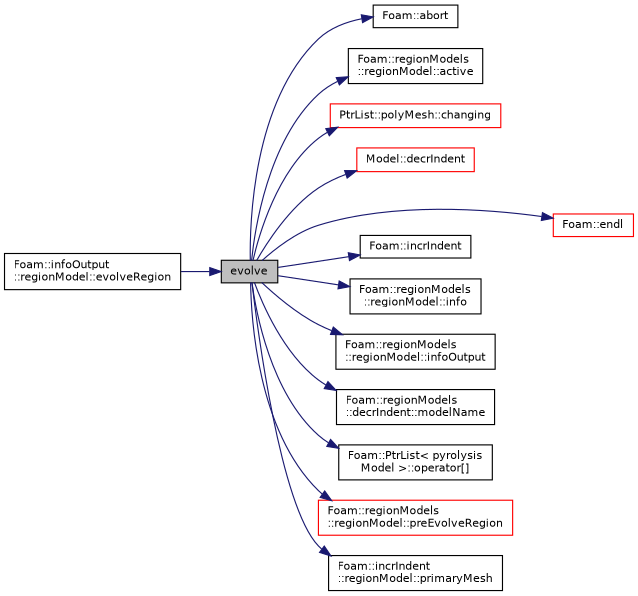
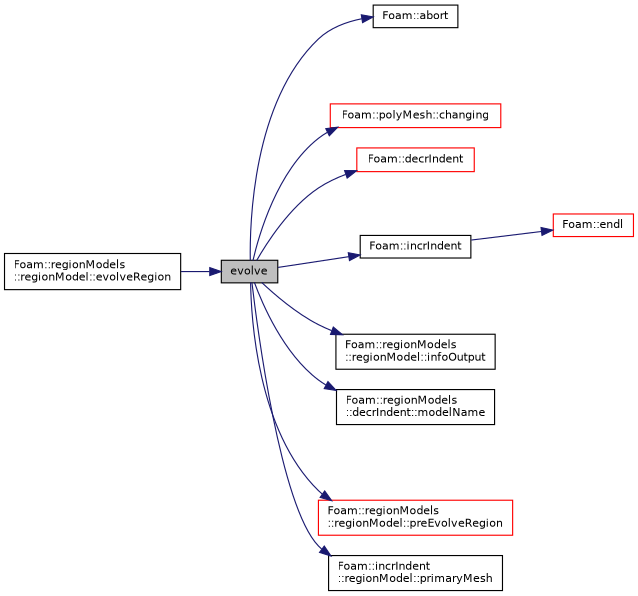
  digraph {
    rankdir=LR
    node [color=black fontname=Helvetica fontsize=10 shape=record]
    edge [color=midnightblue fontname=Helvetica fontsize=10 labelfontname=Helvetica labelfontsize=10 style=solid]
    n1 [fillcolor=grey75 fontcolor=black height=0.2 label=evolve style=filled width=0.4]
    n2 [height=0.2 label="Foam::abort" width=0.4]
-   n3 [height=0.2 label="Foam::regionModels\l::regionModel::active" width=0.4]
-   n4 [color=red height=0.2 label="PtrList::polyMesh::changing" width=0.4]
-   n5 [color=red height=0.2 label="Model::decrIndent" width=0.4]
+   n4 [color=red height=0.2 label="Foam::polyMesh::changing" width=0.4]
+   n5 [color=red height=0.2 label="Foam::decrIndent" width=0.4]
    n6 [color=red height=0.2 label="Foam::endl" width=0.4]
    n7 [height=0.2 label="Foam::incrIndent" width=0.4]
-   n8 [height=0.2 label="Foam::regionModels\l::regionModel::info" width=0.4]
    n9 [height=0.2 label="Foam::regionModels\l::regionModel::infoOutput" width=0.4]
    n10 [height=0.2 label="Foam::regionModels\l::decrIndent::modelName" width=0.4]
-   n11 [height=0.2 label="Foam::PtrList\< pyrolysis\lModel \>::operator[]" width=0.4]
    n12 [color=red height=0.2 label="Foam::regionModels\l::regionModel::preEvolveRegion" width=0.4]
    n13 [height=0.2 label="Foam::incrIndent\l::regionModel::primaryMesh" width=0.4]
-   n14 [height=0.2 label="Foam::infoOutput\l::regionModel::evolveRegion" width=0.4]
+   n14 [height=0.2 label="Foam::regionModels\l::regionModel::evolveRegion" width=0.4]
    n1 -> n2
-   n1 -> n3
    n1 -> n4
    n1 -> n5
-   n1 -> n6
+   n7 -> n6
    n1 -> n7
-   n1 -> n8
    n1 -> n9
    n1 -> n10
-   n1 -> n11
    n1 -> n12
    n1 -> n13
    n14 -> n1
  }
